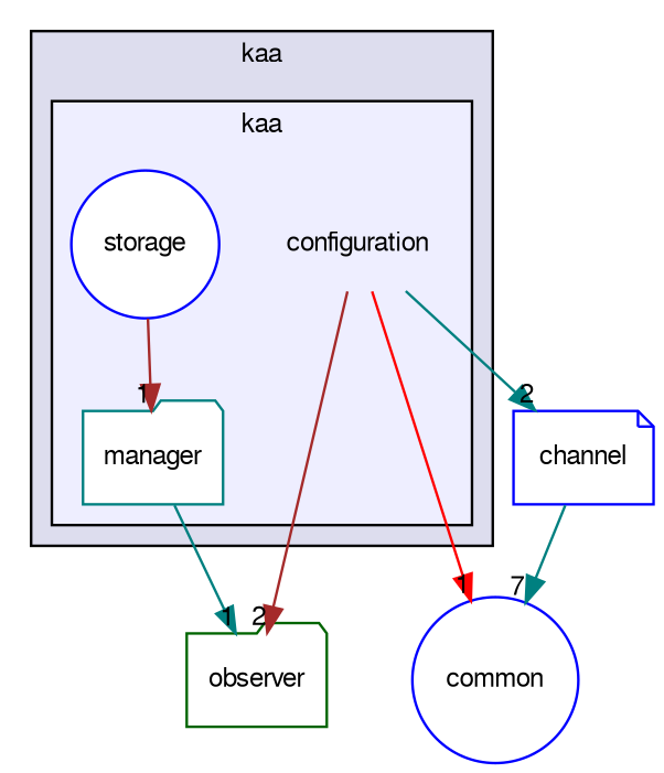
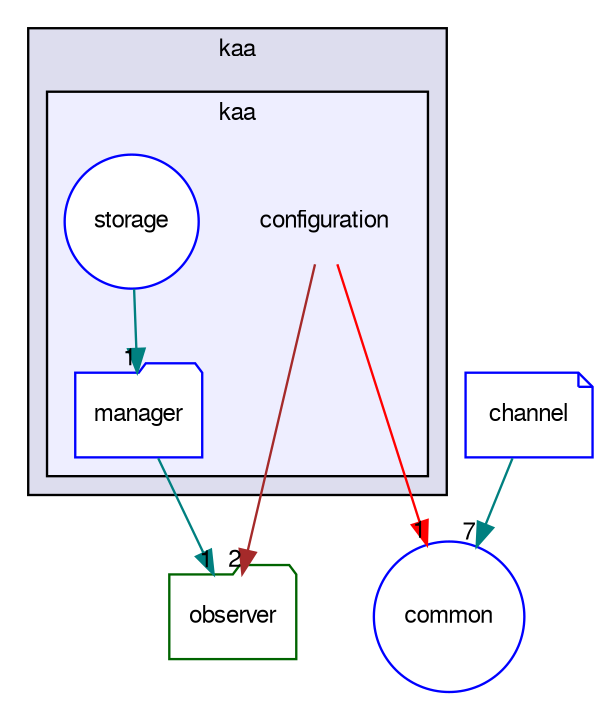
  digraph {
    compound=true
    node [fontname=FreeSans fontsize=10 shape=folder color=blue]
    edge [headlabel=1 labeldistance=1.5 labelfontname=FreeSans labelfontsize=10 color=teal]
    n1 [label=configuration shape=plaintext color=teal]
-   n2 [color=teal fillcolor=white label=manager style=filled]
+   n2 [fillcolor=white label=manager style=filled]
    n3 [fillcolor=white label=storage shape=circle style=filled]
    n4 [label=common shape=circle]
    n5 [label=observer color=darkgreen]
    n6 [label=channel shape=note]
    subgraph cluster_1 {
      bgcolor="#ddddee"
      fontname=FreeSans
      fontsize=10
      label=kaa
      pencolor=black
      subgraph cluster_2 {
        bgcolor="#eeeeff"
        fontname=FreeSans
        fontsize=10
        pencolor=black
        n1
        n2
        n3
      }
    }
    n1 -> n4 [color=red]
    n1 -> n5 [headlabel=2 color=brown]
-   n1 -> n6 [headlabel=2]
    n2 -> n5
-   n3 -> n2 [color=brown]
+   n3 -> n2
    n6 -> n4 [headlabel=7]
  }
